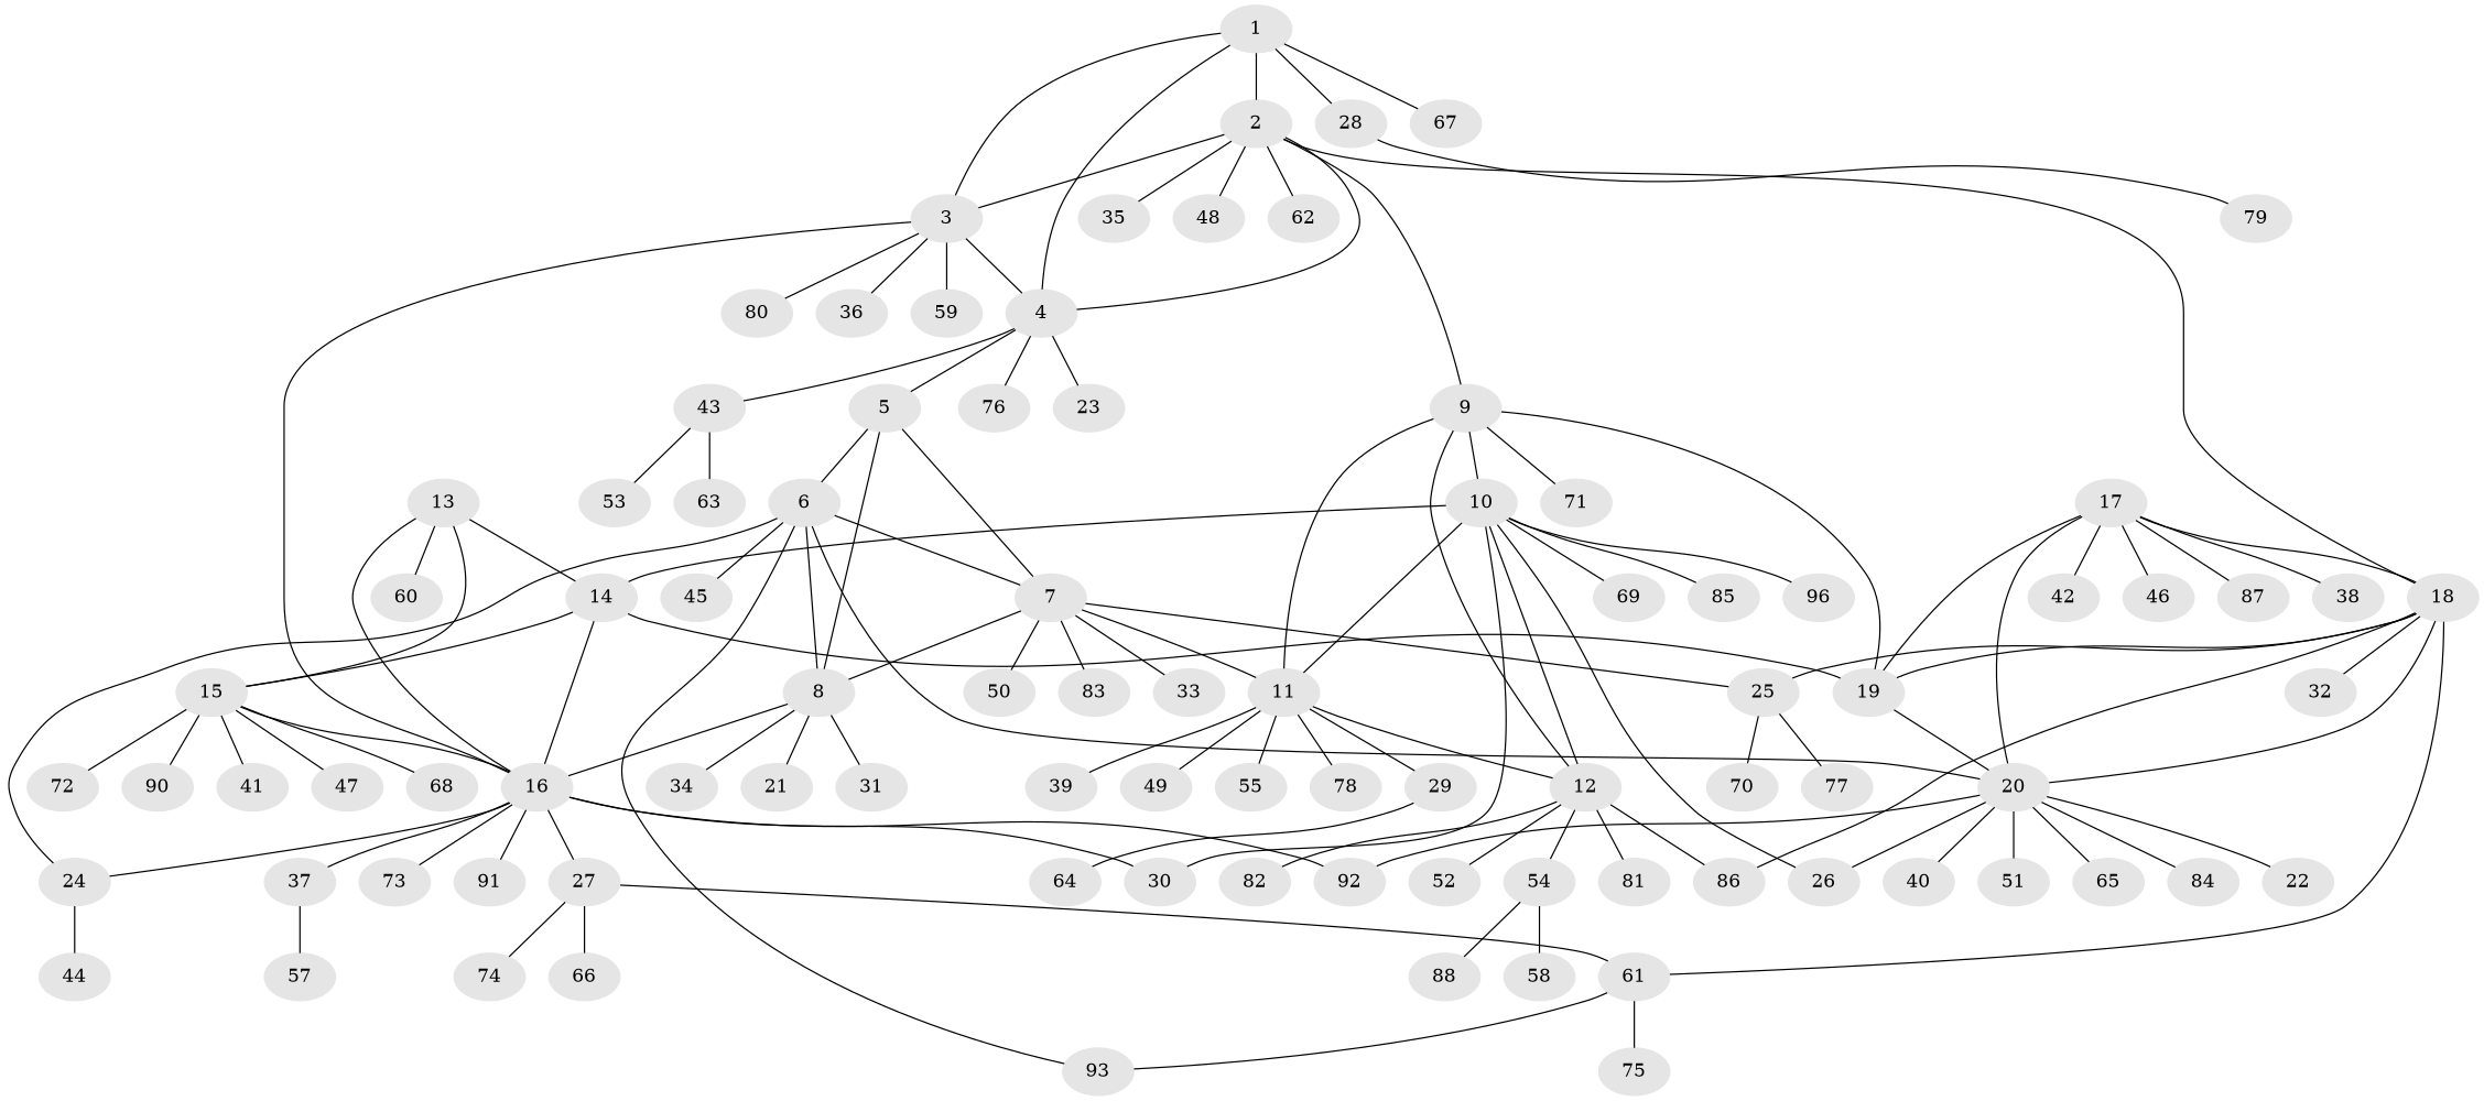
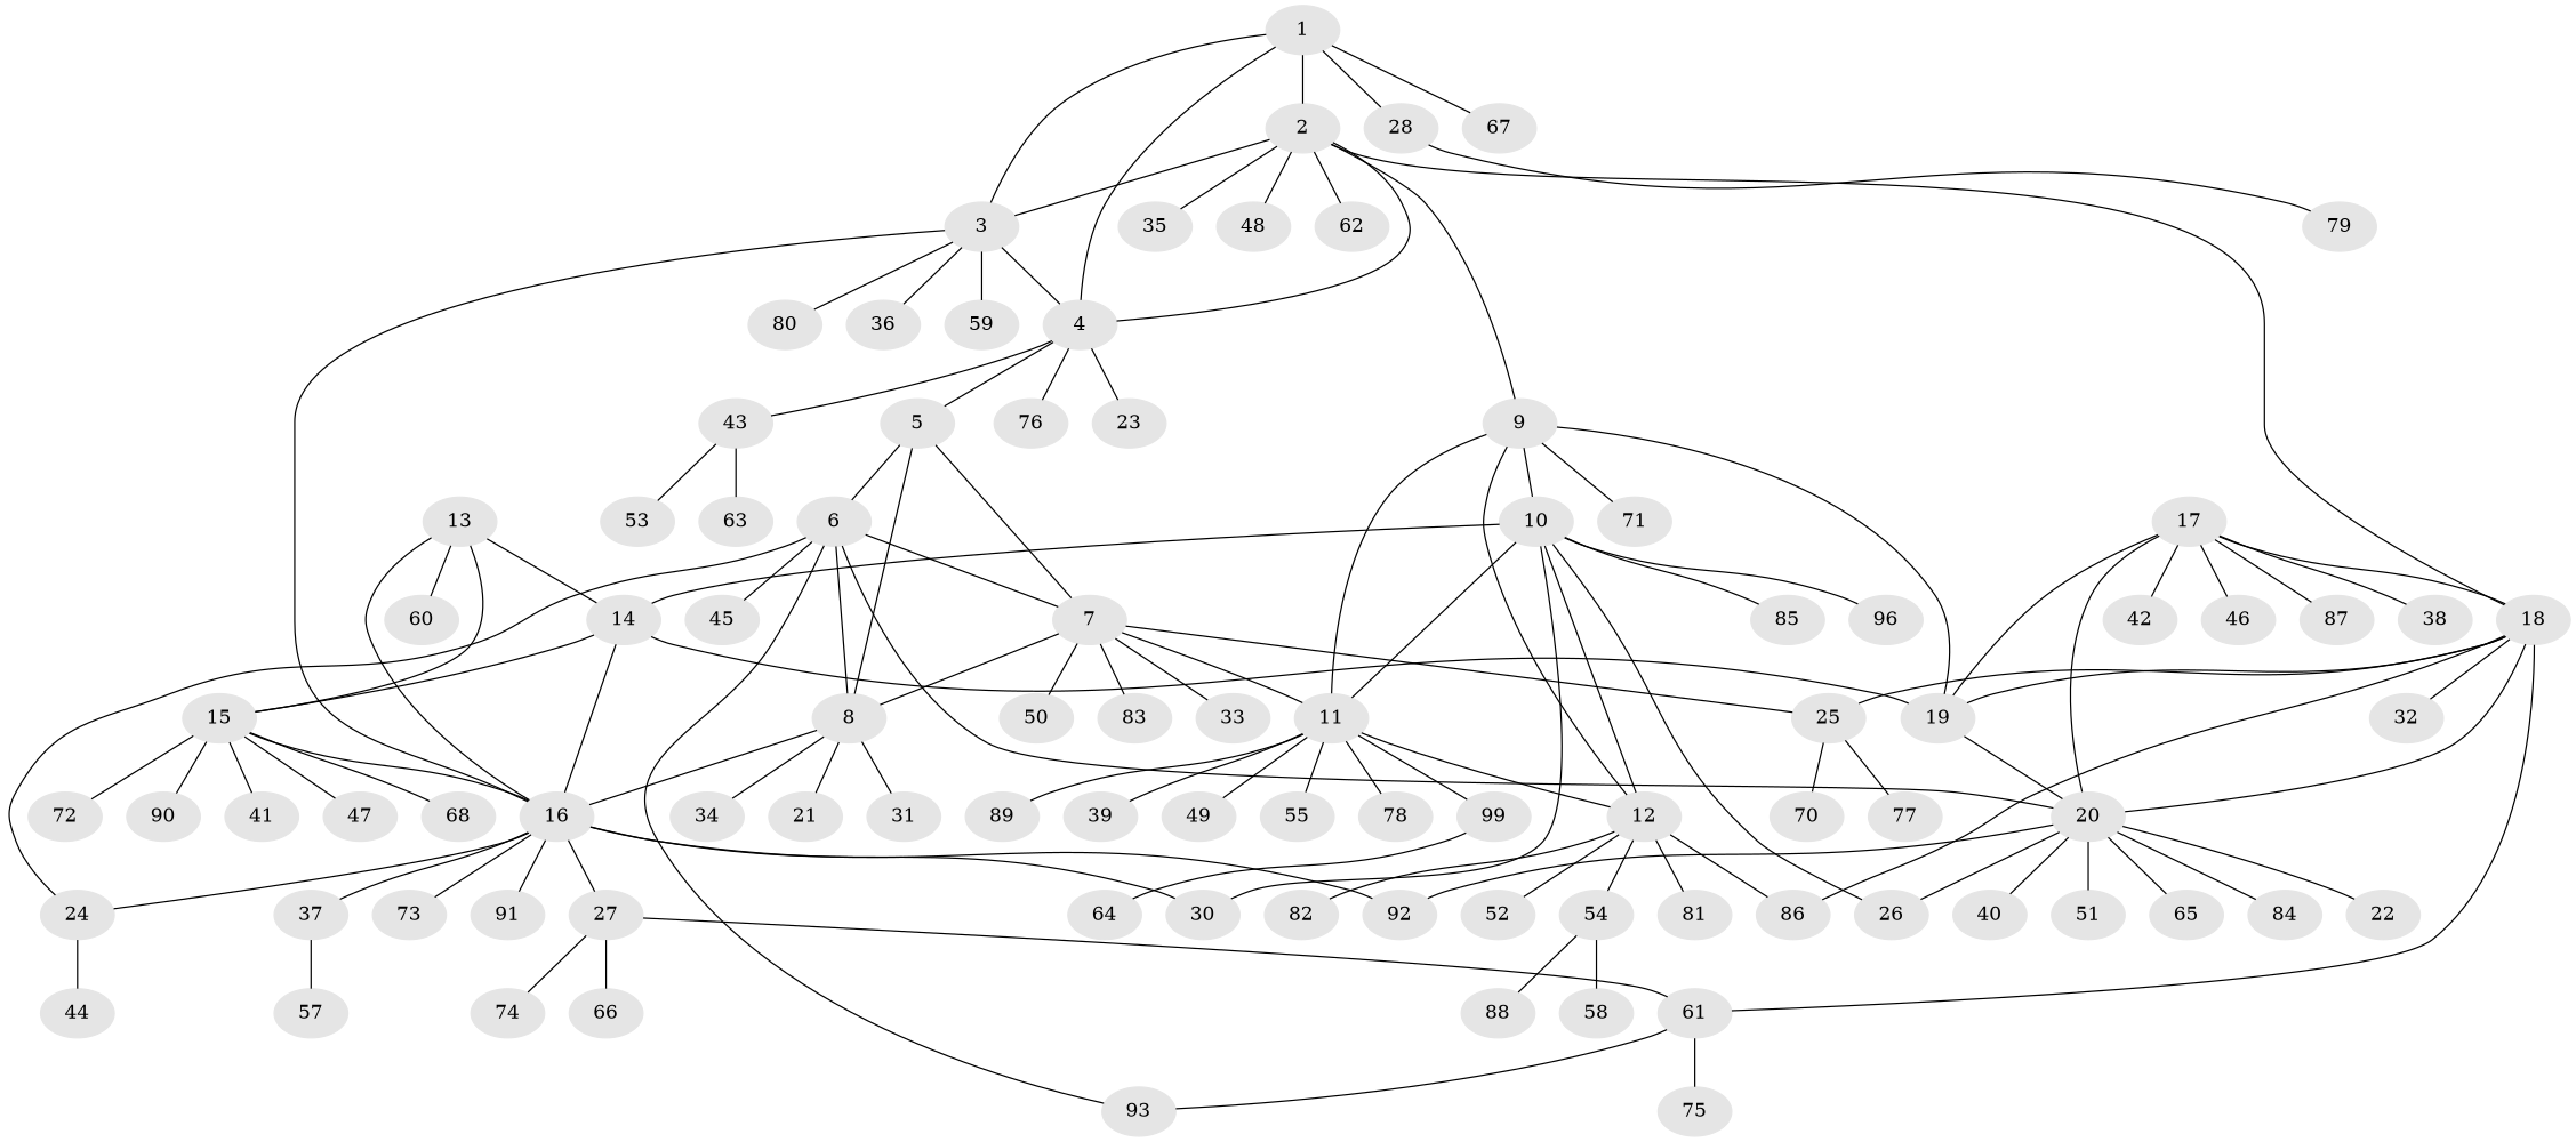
  graph {
    node [color=gray90 style=filled]
    1
    2
    3
    4
    28
    67
    9
    18
    35
    48
    62
    16
    36
    59
    80
    5
    23
    43
    76
    79
    11
    10
    12
    19
    71
    20
    25
    86
    32
    61
    24
    30
    27
    37
    73
    91
    92
    6
    7
    8
    53
    63
    45
    93
    33
    50
    83
    21
    31
    34
    26
    22
    40
    51
    65
    84
    44
-   29
+   29 [label=99]
    39
    49
    55
    78
+   89
    70
    77
    14
    n67 [label=96]
-   69
    85
    52
    54
    81
    82
    15
    64
    58
    88
    13
    60
    41
    47
    68
    72
    90
    66
    74
    57
    17
    38
    42
    46
    87
    75
    1 -- 2
    1 -- 3
    1 -- 4
    1 -- 28
    1 -- 67
    2 -- 3
    2 -- 4
    2 -- 9
    2 -- 18
    2 -- 35
    2 -- 48
    2 -- 62
    3 -- 4
    3 -- 16
    3 -- 36
    3 -- 59
    3 -- 80
    4 -- 5
    4 -- 23
    4 -- 43
    4 -- 76
    28 -- 79
    9 -- 11
    9 -- 10
    9 -- 12
    9 -- 19
    9 -- 71
    18 -- 19
    18 -- 20
    18 -- 25
    18 -- 86
    18 -- 32
    18 -- 61
    16 -- 24
    16 -- 30
    16 -- 27
    16 -- 37
    16 -- 73
    16 -- 91
    16 -- 92
    5 -- 6
    5 -- 7
    5 -- 8
    43 -- 53
    43 -- 63
    11 -- 12
    11 -- 29
    11 -- 39
    11 -- 49
    11 -- 55
    11 -- 78
+   11 -- 89
    10 -- 11
    10 -- 12
    10 -- 30
    10 -- 26
    10 -- 14
    10 -- n67
-   10 -- 69
    10 -- 85
    12 -- 86
    12 -- 52
    12 -- 54
    12 -- 81
    12 -- 82
    19 -- 20
    20 -- 92
    20 -- 26
    20 -- 22
    20 -- 40
    20 -- 51
    20 -- 65
    20 -- 84
    25 -- 70
    25 -- 77
    61 -- 93
    61 -- 75
    24 -- 44
    27 -- 61
    27 -- 66
    27 -- 74
    37 -- 57
    6 -- 20
    6 -- 24
    6 -- 7
    6 -- 8
    6 -- 45
    6 -- 93
    7 -- 11
    7 -- 25
    7 -- 8
    7 -- 33
    7 -- 50
    7 -- 83
    8 -- 16
    8 -- 21
    8 -- 31
    8 -- 34
    29 -- 64
    14 -- 16
    14 -- 19
    14 -- 15
    54 -- 58
    54 -- 88
    15 -- 16
    15 -- 41
    15 -- 47
    15 -- 68
    15 -- 72
    15 -- 90
    13 -- 16
    13 -- 14
    13 -- 15
    13 -- 60
    17 -- 18
    17 -- 19
    17 -- 20
    17 -- 38
    17 -- 42
    17 -- 46
    17 -- 87
  }
